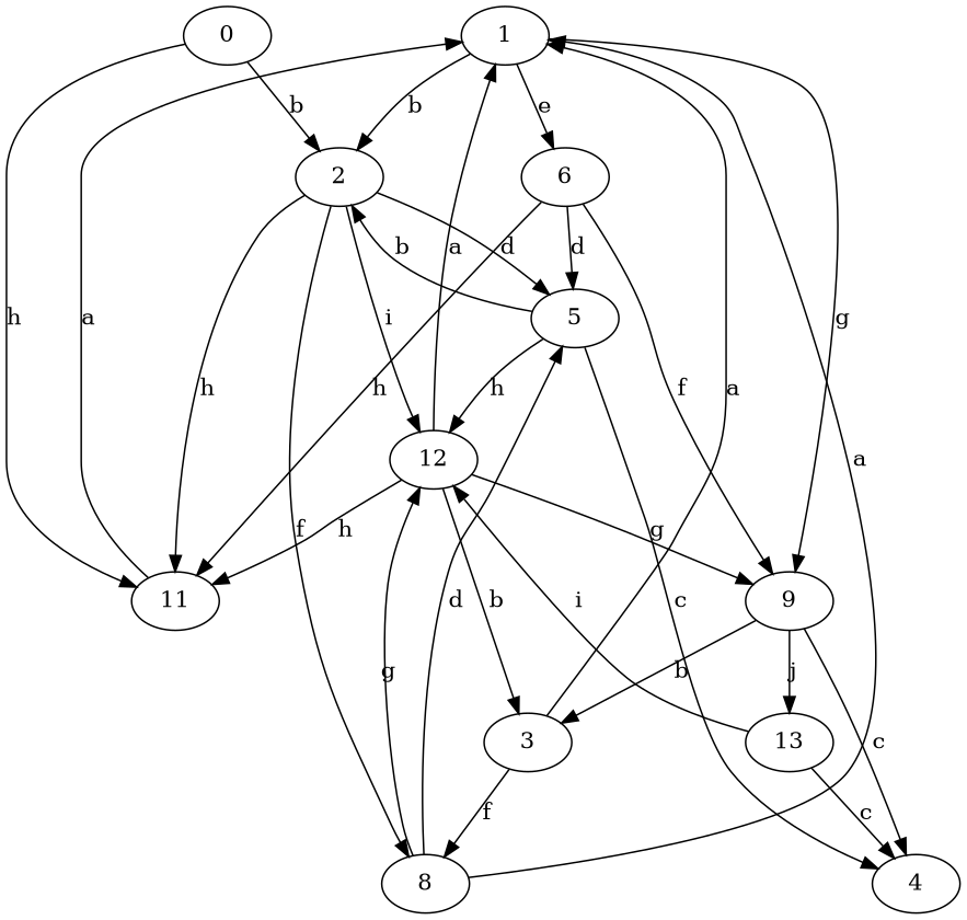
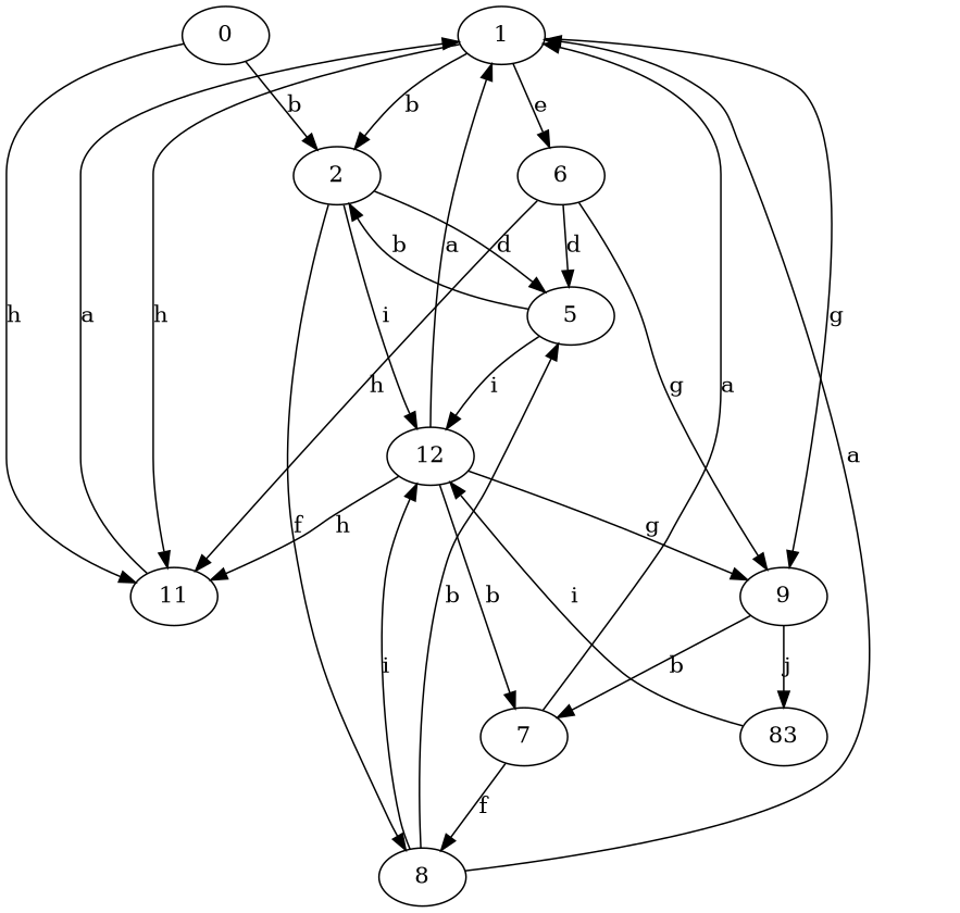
  strict digraph {
    1
    2
    6
    9
    11
    5
    8
    12
-   3
-   13
-   4
+   3 [label=7]
+   13 [label=83]
    0
    1 -> 2 [label=b]
    1 -> 6 [label=e]
    1 -> 9 [label=g]
-   2 -> 11 [label=h]
+   1 -> 11 [label=h]
    2 -> 5 [label=d]
    2 -> 8 [label=f]
    2 -> 12 [label=i]
-   6 -> 9 [label=f]
+   6 -> 9 [label=g]
    6 -> 11 [label=h]
    6 -> 5 [label=d]
    9 -> 3 [label=b]
    9 -> 13 [label=j]
-   9 -> 4 [label=c]
    11 -> 1 [label=a]
    5 -> 2 [label=b]
-   5 -> 12 [label=h]
-   5 -> 4 [label=c]
+   5 -> 12 [label=i]
    8 -> 1 [label=a]
-   8 -> 5 [label=d]
-   8 -> 12 [label=g]
+   8 -> 5 [label=b]
+   8 -> 12 [label=i]
    12 -> 1 [label=a]
    12 -> 9 [label=g]
    12 -> 11 [label=h]
    12 -> 3 [label=b]
    3 -> 1 [label=a]
    3 -> 8 [label=f]
    13 -> 12 [label=i]
-   13 -> 4 [label=c]
    0 -> 2 [label=b]
    0 -> 11 [label=h]
  }
